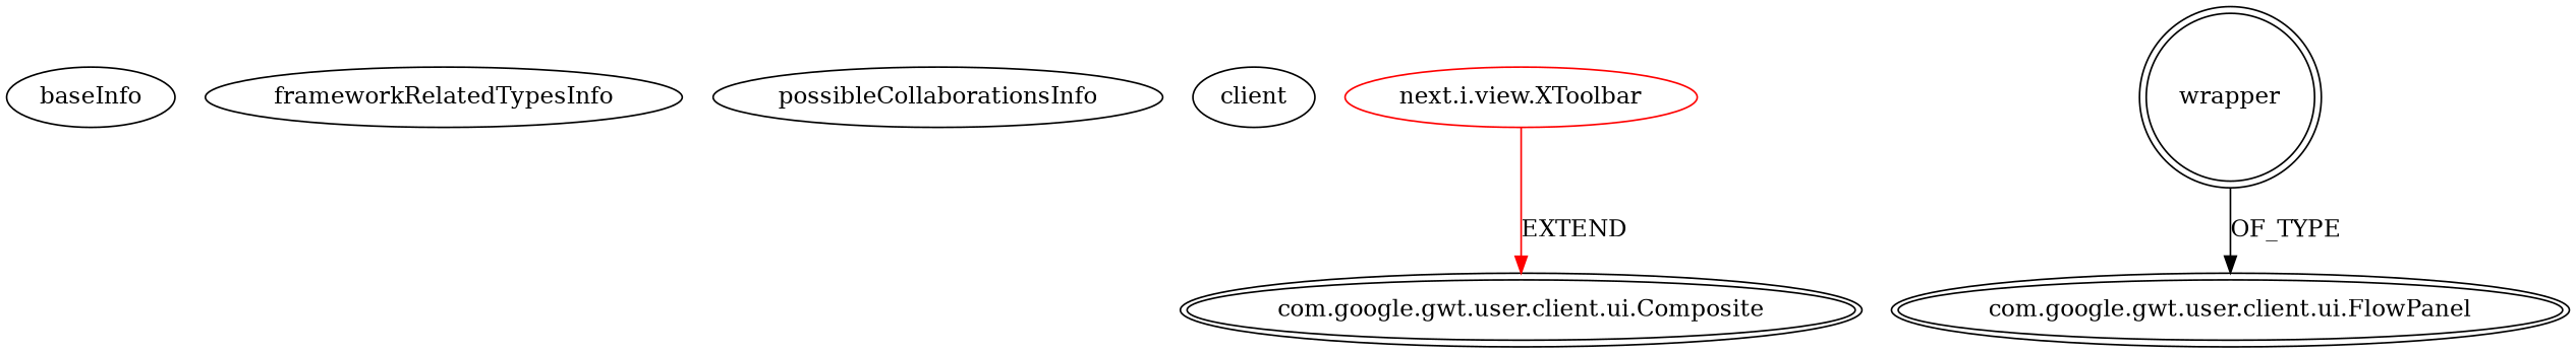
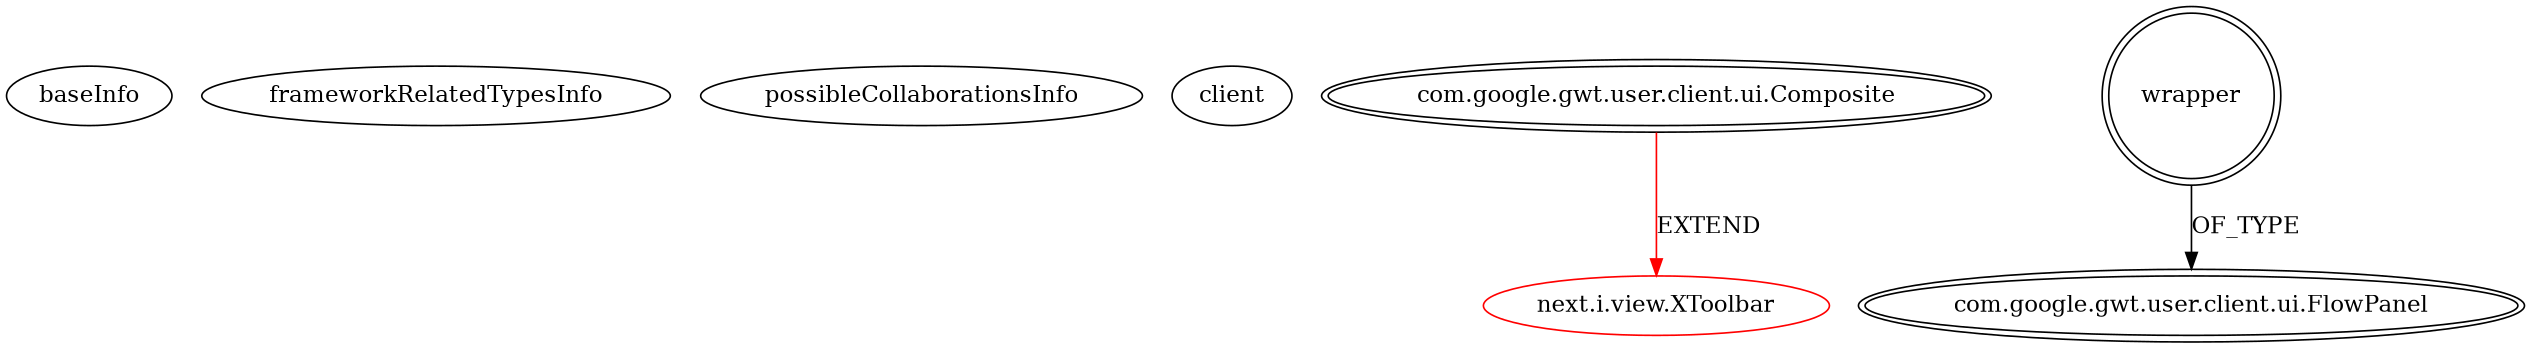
  digraph {
    baseInfo [category=extension_graph graphId=4198 isAnonymous=false possibleRelation=false]
    frameworkRelatedTypesInfo [0="com.google.gwt.user.client.ui.Composite"]
    possibleCollaborationsInfo
    n4 [contextSignature=XToolbar filePath="/nextinterfaces-next/next-master/src/next/i/view/XToolbar.java" graphId=4198 label=client projectName="nextinterfaces-next"]
    n5 [color=red isFrameworkType=false label="next.i.view.XToolbar" vertexType=ROOT_CLIENT_CLASS_DECLARATION]
    n6 [isFrameworkType=true label="com.google.gwt.user.client.ui.Composite" peripheries=2 vertexType=FRAMEWORK_CLASS_TYPE]
    n7 [isFrameworkType=true label=wrapper peripheries=2 shape=circle vertexType=FIELD_DECLARATION]
    n8 [isFrameworkType=true label="com.google.gwt.user.client.ui.FlowPanel" peripheries=2 vertexType=FRAMEWORK_CLASS_TYPE]
-   n5 -> n6 [color=red label=EXTEND]
+   n6 -> n5 [color=red label=EXTEND]
    n7 -> n8 [label=OF_TYPE]
  }
